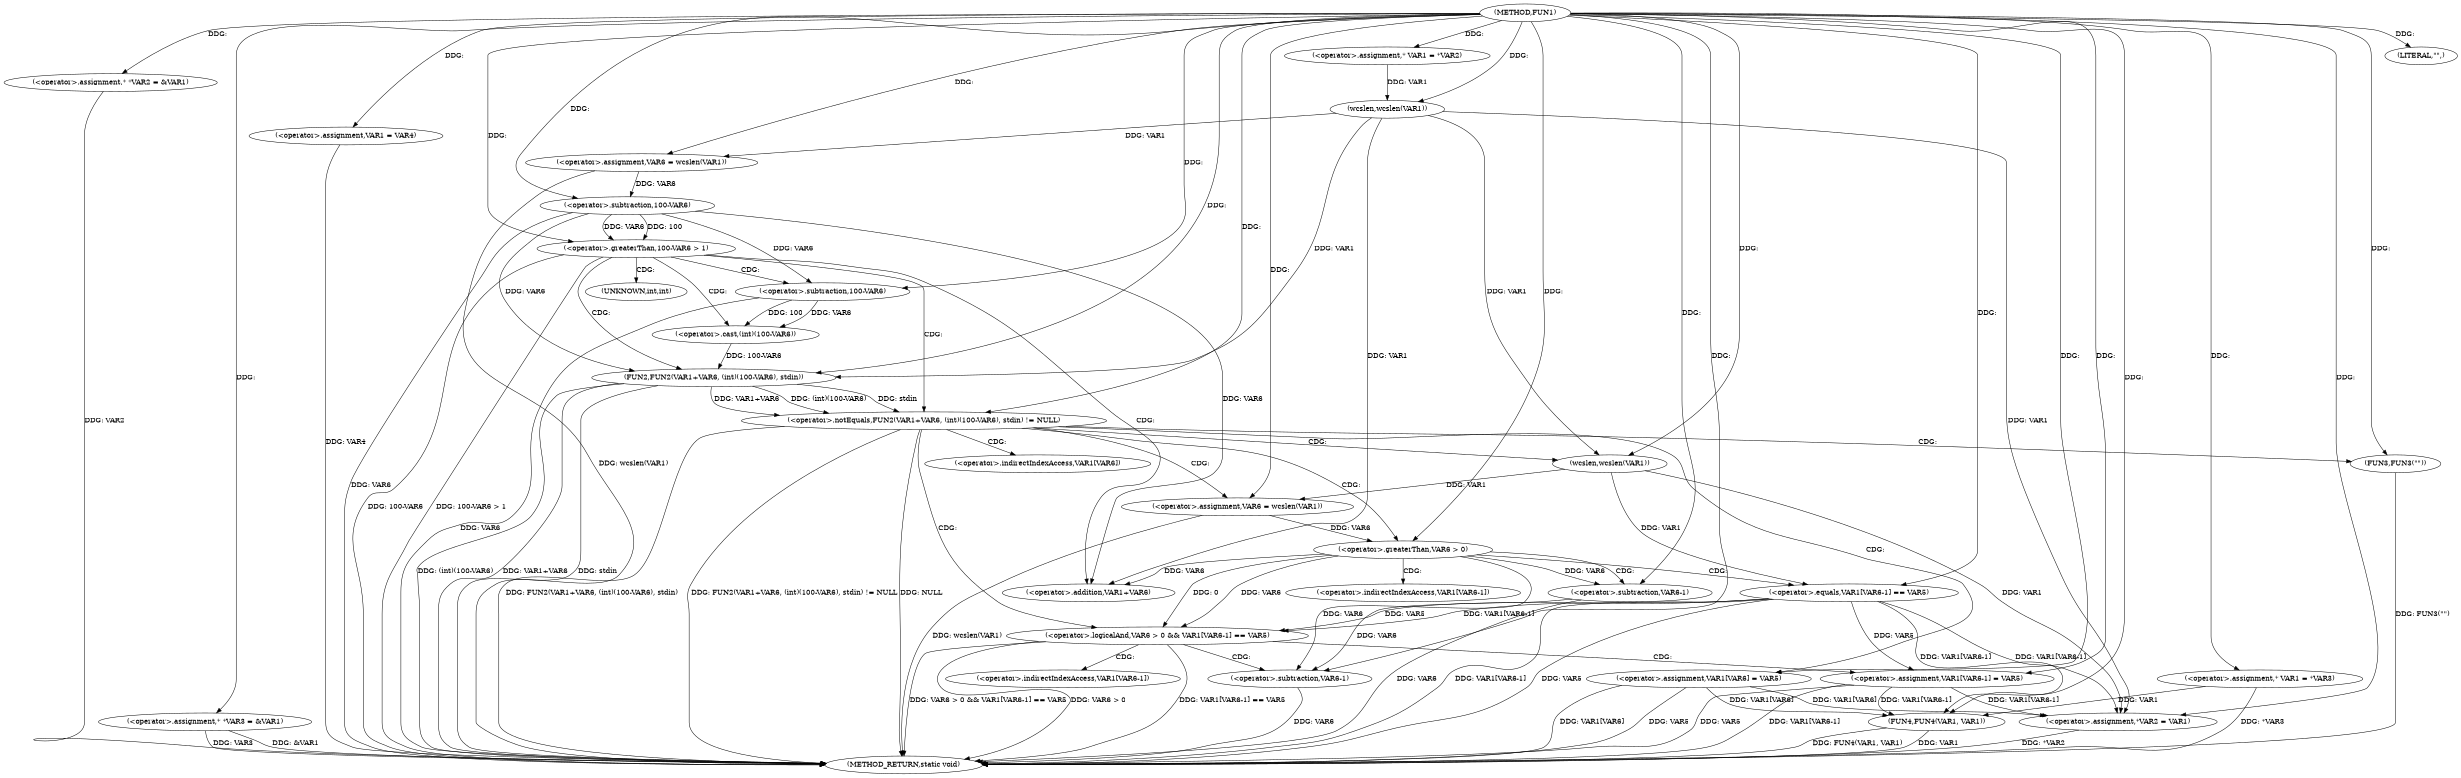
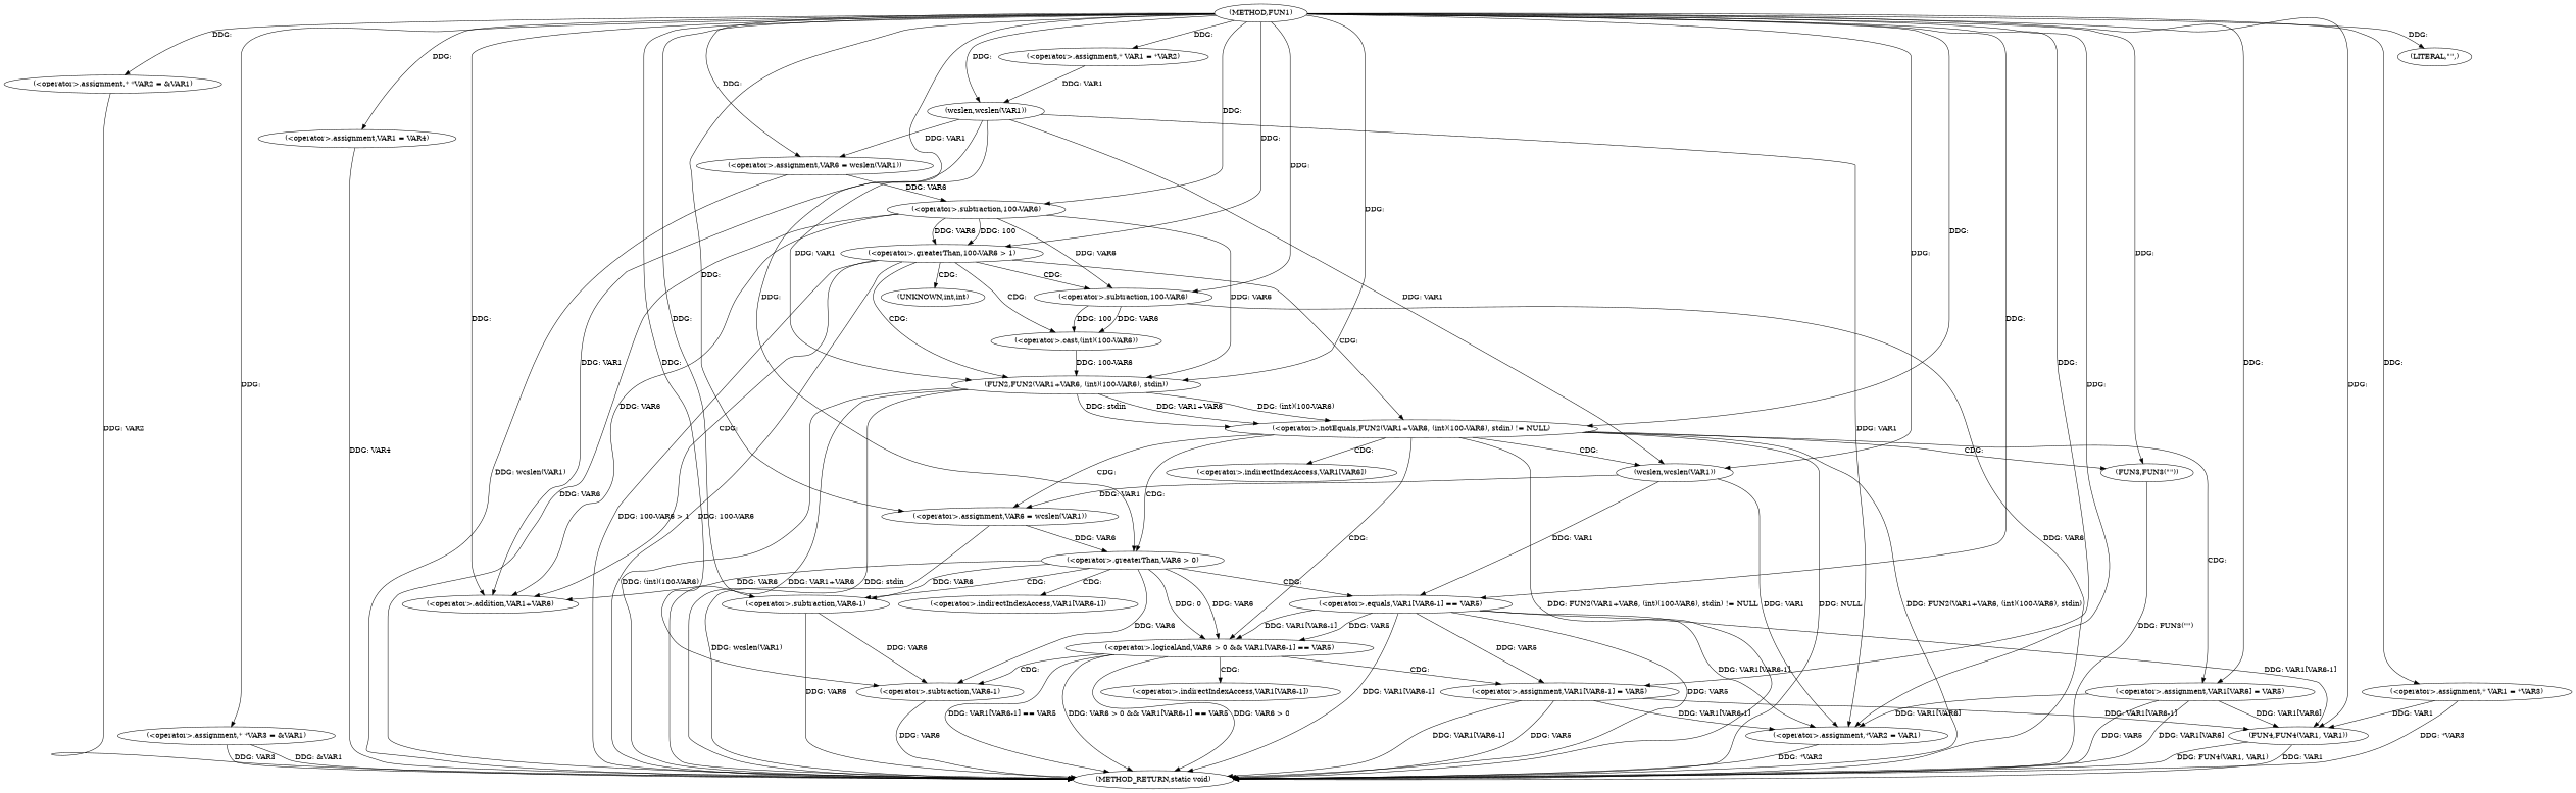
  digraph {
    n1 [label="(METHOD,FUN1)"]
    n2 [label="(<operator>.assignment,* *VAR2 = &VAR1)"]
    n3 [label="(<operator>.assignment,* *VAR3 = &VAR1)"]
    n4 [label="(LITERAL,\"\",)"]
    n5 [label="(<operator>.assignment,VAR1 = VAR4)"]
    n6 [label="(<operator>.assignment,* VAR1 = *VAR2)"]
    n7 [label="(<operator>.assignment,VAR6 = wcslen(VAR1))"]
    n8 [label="(wcslen,wcslen(VAR1))"]
    n9 [label="(<operator>.greaterThan,100-VAR6 > 1)"]
    n10 [label="(<operator>.subtraction,100-VAR6)"]
    n11 [label="(<operator>.notEquals,FUN2(VAR1+VAR6, (int)(100-VAR6), stdin) != NULL)"]
    n12 [label="(FUN2,FUN2(VAR1+VAR6, (int)(100-VAR6), stdin))"]
    n13 [label="(<operator>.addition,VAR1+VAR6)"]
    n14 [label="(<operator>.subtraction,100-VAR6)"]
    n15 [label="(<operator>.assignment,VAR6 = wcslen(VAR1))"]
    n16 [label="(wcslen,wcslen(VAR1))"]
    n17 [label="(<operator>.greaterThan,VAR6 > 0)"]
    n18 [label="(<operator>.equals,VAR1[VAR6-1] == VAR5)"]
    n19 [label="(<operator>.subtraction,VAR6-1)"]
    n20 [label="(<operator>.assignment,VAR1[VAR6-1] = VAR5)"]
    n21 [label="(<operator>.subtraction,VAR6-1)"]
    n22 [label="(FUN3,FUN3(\"\"))"]
    n23 [label="(<operator>.assignment,VAR1[VAR6] = VAR5)"]
    n24 [label="(<operator>.assignment,*VAR2 = VAR1)"]
    n25 [label="(<operator>.assignment,* VAR1 = *VAR3)"]
    n26 [label="(FUN4,FUN4(VAR1, VAR1))"]
    n27 [label="(METHOD_RETURN,static void)"]
    n28 [label="(<operator>.cast,(int)(100-VAR6))"]
    n29 [label="(UNKNOWN,int,int)"]
    n30 [label="(<operator>.logicalAnd,VAR6 > 0 && VAR1[VAR6-1] == VAR5)"]
    n31 [label="(<operator>.indirectIndexAccess,VAR1[VAR6])"]
    n32 [label="(<operator>.indirectIndexAccess,VAR1[VAR6-1])"]
    n33 [label="(<operator>.indirectIndexAccess,VAR1[VAR6-1])"]
    n1 -> n2 [label="DDG: "]
    n1 -> n3 [label="DDG: "]
    n1 -> n4 [label="DDG: "]
    n1 -> n5 [label="DDG: "]
    n1 -> n6 [label="DDG: "]
    n1 -> n7 [label="DDG: "]
    n1 -> n8 [label="DDG: "]
    n1 -> n9 [label="DDG: "]
    n1 -> n10 [label="DDG: "]
    n1 -> n11 [label="DDG: "]
    n1 -> n12 [label="DDG: "]
+   n1 -> n13 [label="DDG: "]
    n1 -> n14 [label="DDG: "]
    n1 -> n15 [label="DDG: "]
    n1 -> n16 [label="DDG: "]
    n1 -> n17 [label="DDG: "]
    n1 -> n18 [label="DDG: "]
    n1 -> n19 [label="DDG: "]
    n1 -> n20 [label="DDG: "]
    n1 -> n21 [label="DDG: "]
    n1 -> n22 [label="DDG: "]
    n1 -> n23 [label="DDG: "]
    n1 -> n24 [label="DDG: "]
    n1 -> n25 [label="DDG: "]
    n1 -> n26 [label="DDG: "]
    n2 -> n27 [label="DDG: VAR2"]
    n3 -> n27 [label="DDG: VAR3"]
    n3 -> n27 [label="DDG: &VAR1"]
    n5 -> n27 [label="DDG: VAR4"]
    n6 -> n8 [label="DDG: VAR1"]
    n7 -> n10 [label="DDG: VAR6"]
    n7 -> n27 [label="DDG: wcslen(VAR1)"]
    n8 -> n7 [label="DDG: VAR1"]
    n8 -> n12 [label="DDG: VAR1"]
    n8 -> n13 [label="DDG: VAR1"]
    n8 -> n16 [label="DDG: VAR1"]
    n8 -> n24 [label="DDG: VAR1"]
    n9 -> n11 [label="CDG: "]
    n9 -> n12 [label="CDG: "]
    n9 -> n13 [label="CDG: "]
    n9 -> n14 [label="CDG: "]
    n9 -> n27 [label="DDG: 100-VAR6 > 1"]
    n9 -> n27 [label="DDG: 100-VAR6"]
    n9 -> n28 [label="CDG: "]
    n9 -> n29 [label="CDG: "]
    n10 -> n9 [label="DDG: 100"]
    n10 -> n9 [label="DDG: VAR6"]
    n10 -> n12 [label="DDG: VAR6"]
    n10 -> n13 [label="DDG: VAR6"]
    n10 -> n14 [label="DDG: VAR6"]
    n10 -> n27 [label="DDG: VAR6"]
    n11 -> n15 [label="CDG: "]
    n11 -> n16 [label="CDG: "]
    n11 -> n17 [label="CDG: "]
    n11 -> n22 [label="CDG: "]
    n11 -> n23 [label="CDG: "]
    n11 -> n27 [label="DDG: NULL"]
    n11 -> n27 [label="DDG: FUN2(VAR1+VAR6, (int)(100-VAR6), stdin)"]
    n11 -> n27 [label="DDG: FUN2(VAR1+VAR6, (int)(100-VAR6), stdin) != NULL"]
    n11 -> n30 [label="CDG: "]
    n11 -> n31 [label="CDG: "]
    n12 -> n11 [label="DDG: VAR1+VAR6"]
    n12 -> n11 [label="DDG: (int)(100-VAR6)"]
    n12 -> n11 [label="DDG: stdin"]
    n12 -> n27 [label="DDG: (int)(100-VAR6)"]
    n12 -> n27 [label="DDG: VAR1+VAR6"]
    n12 -> n27 [label="DDG: stdin"]
    n14 -> n27 [label="DDG: VAR6"]
    n14 -> n28 [label="DDG: 100"]
    n14 -> n28 [label="DDG: VAR6"]
    n15 -> n17 [label="DDG: VAR6"]
    n15 -> n27 [label="DDG: wcslen(VAR1)"]
    n16 -> n15 [label="DDG: VAR1"]
    n16 -> n18 [label="DDG: VAR1"]
    n16 -> n24 [label="DDG: VAR1"]
    n17 -> n13 [label="DDG: VAR6"]
    n17 -> n18 [label="CDG: "]
    n17 -> n19 [label="DDG: VAR6"]
    n17 -> n19 [label="CDG: "]
    n17 -> n21 [label="DDG: VAR6"]
    n17 -> n30 [label="DDG: VAR6"]
    n17 -> n30 [label="DDG: 0"]
    n17 -> n32 [label="CDG: "]
    n18 -> n20 [label="DDG: VAR5"]
    n18 -> n24 [label="DDG: VAR1[VAR6-1]"]
    n18 -> n26 [label="DDG: VAR1[VAR6-1]"]
    n18 -> n27 [label="DDG: VAR1[VAR6-1]"]
    n18 -> n27 [label="DDG: VAR5"]
    n18 -> n30 [label="DDG: VAR1[VAR6-1]"]
    n18 -> n30 [label="DDG: VAR5"]
    n19 -> n21 [label="DDG: VAR6"]
    n19 -> n27 [label="DDG: VAR6"]
    n20 -> n24 [label="DDG: VAR1[VAR6-1]"]
    n20 -> n26 [label="DDG: VAR1[VAR6-1]"]
    n20 -> n27 [label="DDG: VAR1[VAR6-1]"]
    n20 -> n27 [label="DDG: VAR5"]
    n21 -> n27 [label="DDG: VAR6"]
    n22 -> n27 [label="DDG: FUN3(\"\")"]
    n23 -> n24 [label="DDG: VAR1[VAR6]"]
    n23 -> n26 [label="DDG: VAR1[VAR6]"]
    n23 -> n27 [label="DDG: VAR5"]
    n23 -> n27 [label="DDG: VAR1[VAR6]"]
    n24 -> n27 [label="DDG: *VAR2"]
    n25 -> n26 [label="DDG: VAR1"]
    n25 -> n27 [label="DDG: *VAR3"]
    n26 -> n27 [label="DDG: VAR1"]
    n26 -> n27 [label="DDG: FUN4(VAR1, VAR1)"]
    n28 -> n12 [label="DDG: 100-VAR6"]
    n30 -> n20 [label="CDG: "]
    n30 -> n21 [label="CDG: "]
    n30 -> n27 [label="DDG: VAR1[VAR6-1] == VAR5"]
    n30 -> n27 [label="DDG: VAR6 > 0 && VAR1[VAR6-1] == VAR5"]
    n30 -> n27 [label="DDG: VAR6 > 0"]
    n30 -> n33 [label="CDG: "]
  }
